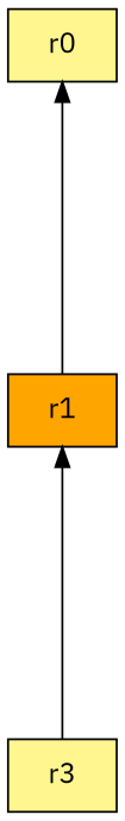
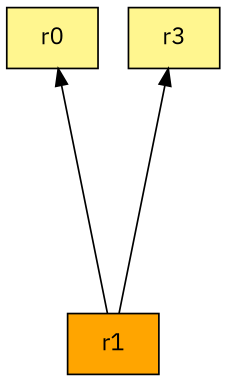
  digraph {
    fontname="IBM Plex Sans"
    rankdir=BT
    ranksep=2.0
    node [fillcolor=khaki1 fontname="IBM Plex Sans" shape=record style=filled]
    edge [fontname="IBM Plex Sans"]
    n1 [fillcolor=orange label="{r1}"]
    n2 [label="{r0}"]
    n3 [label="{r3}"]
    n1 -> n2
-   n3 -> n1
+   n1 -> n3
  }
